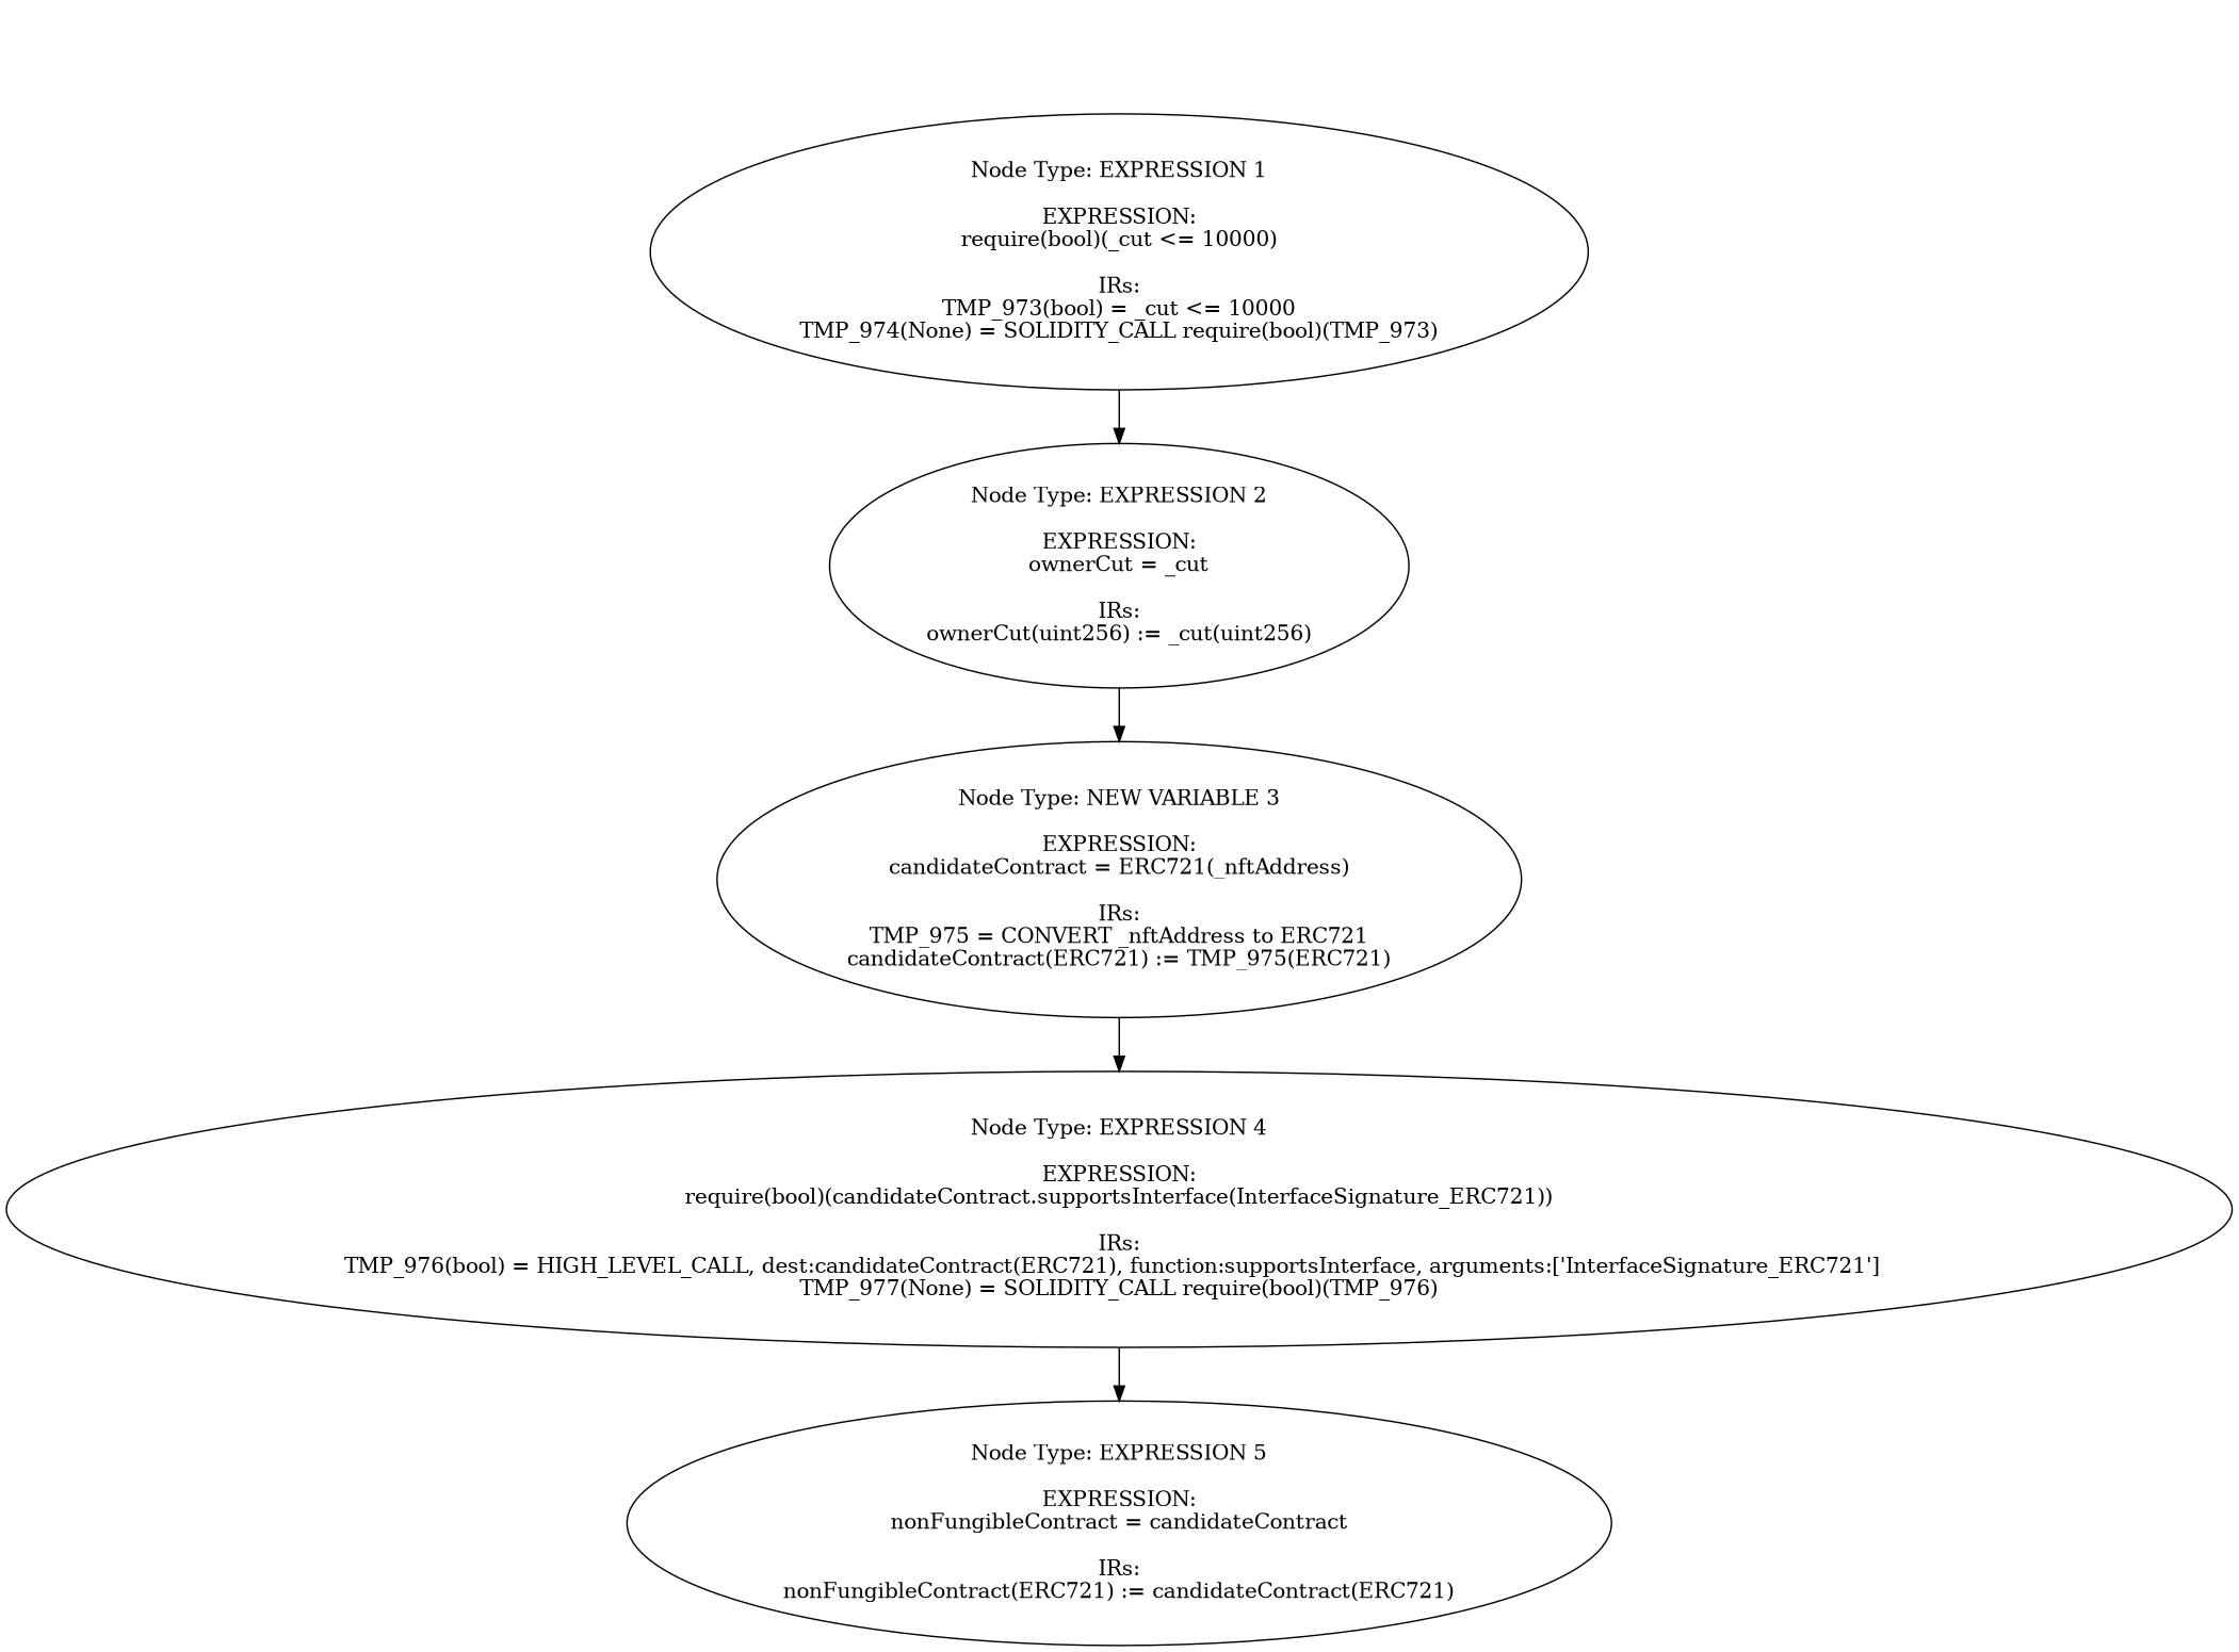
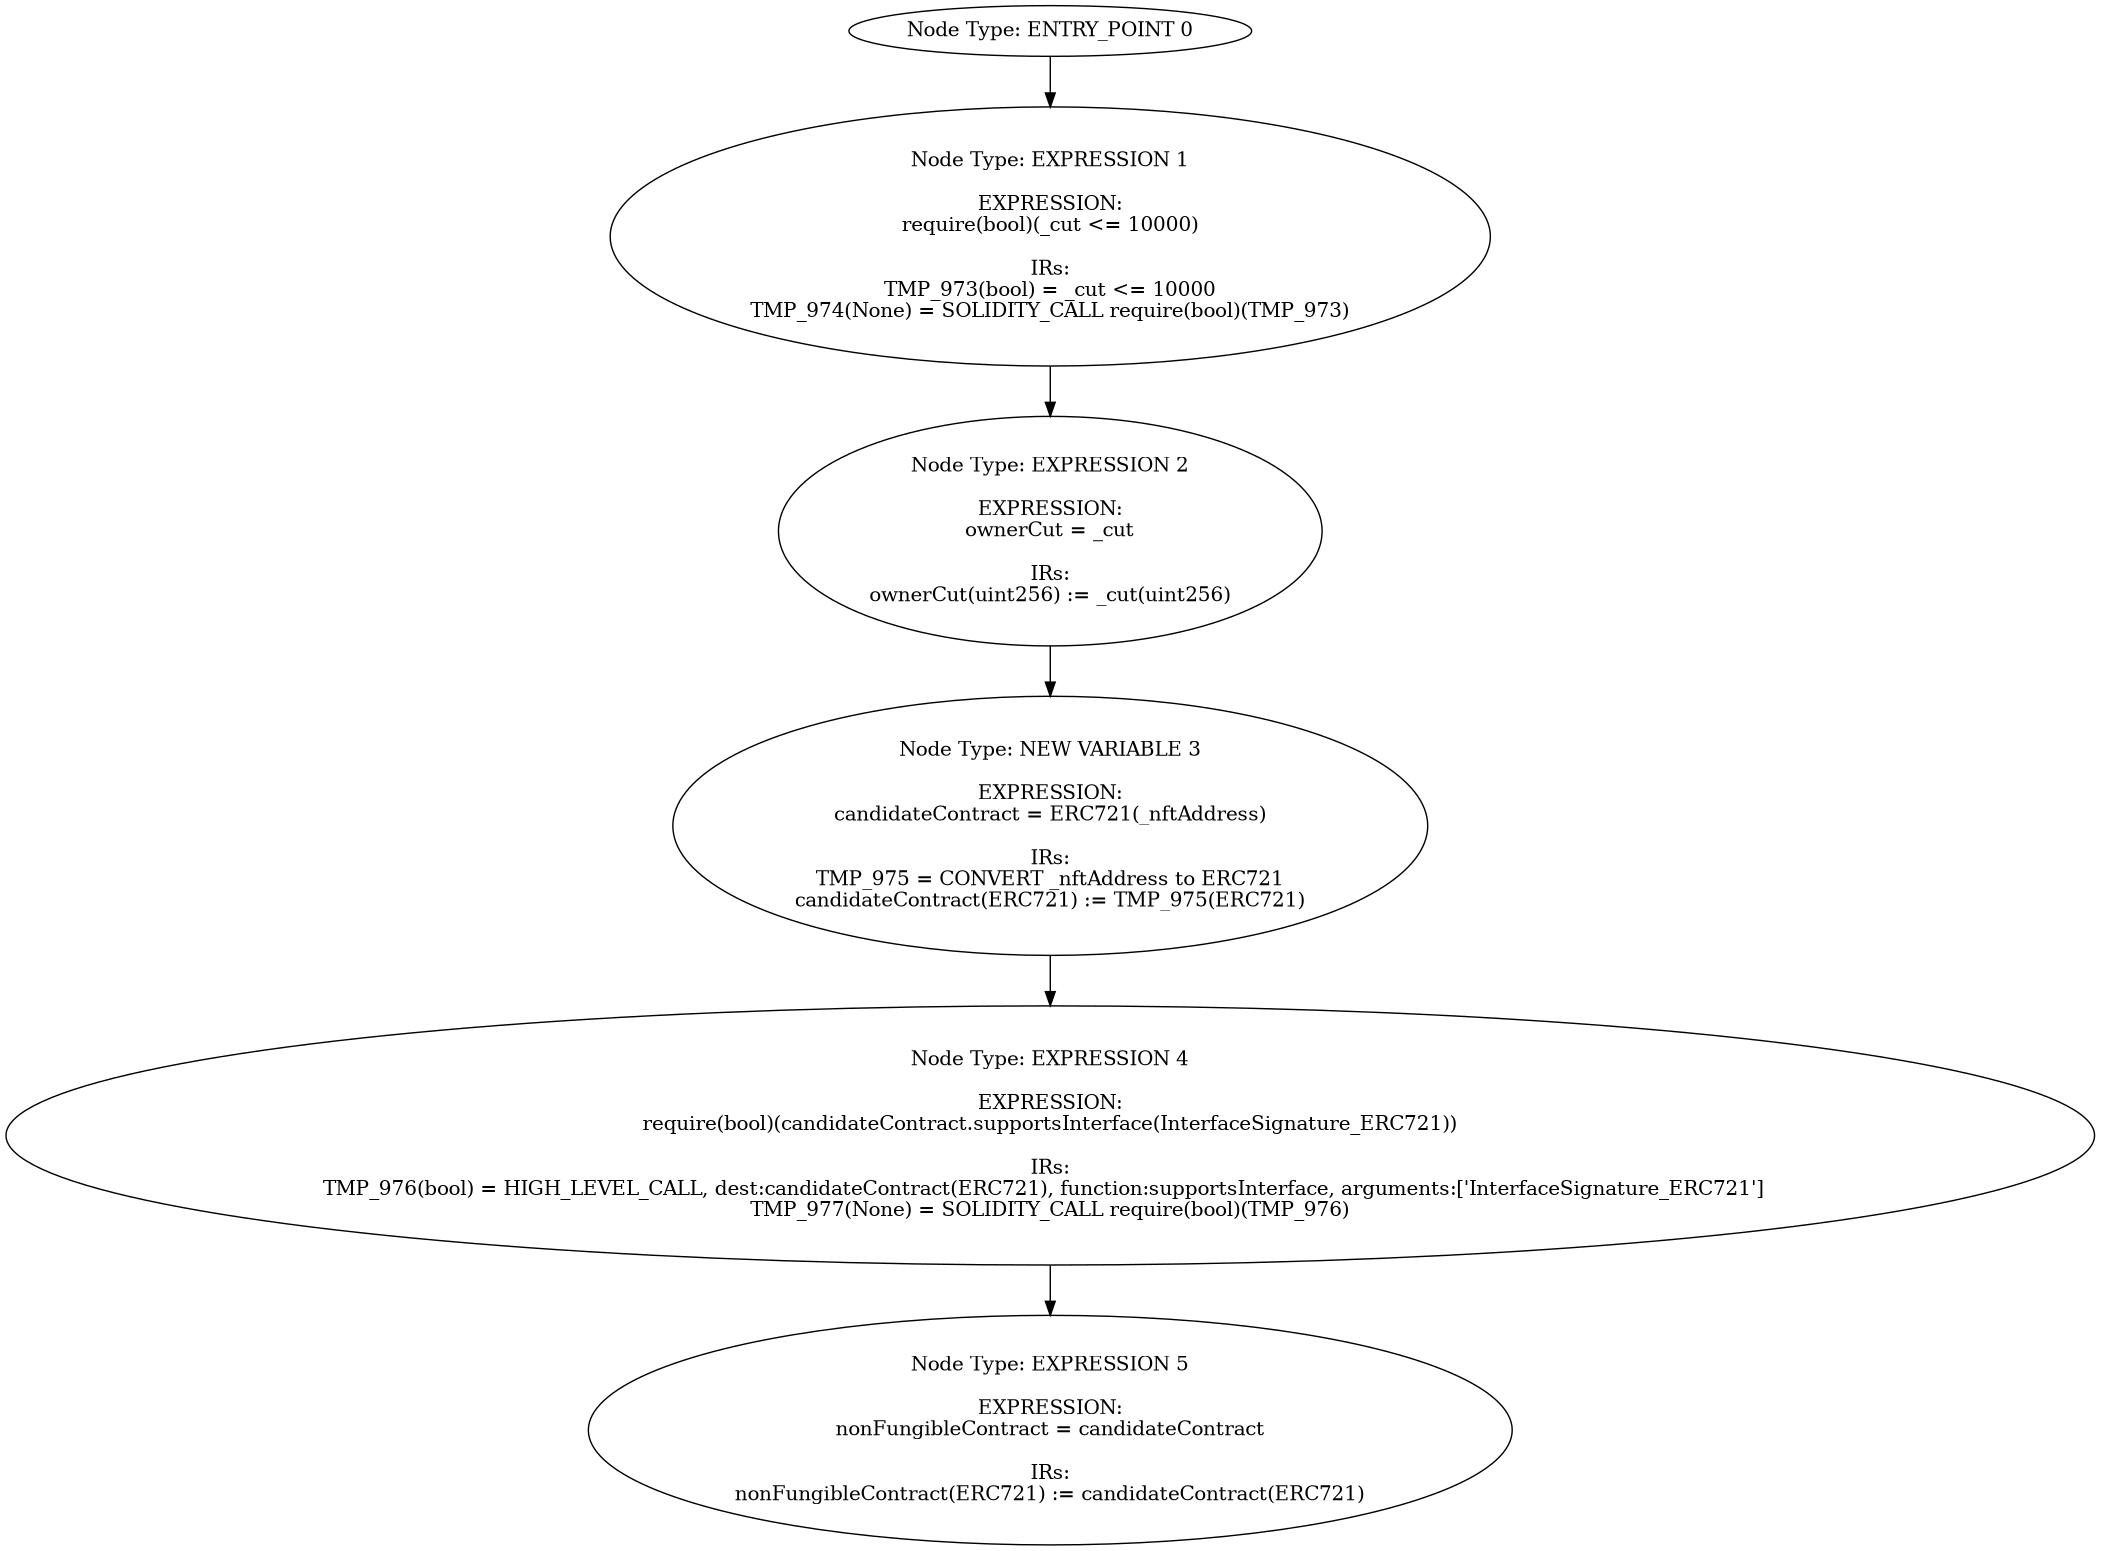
  digraph {
+   n1 [label="Node Type: ENTRY_POINT 0\n"]
    n2 [label="Node Type: EXPRESSION 1\n\nEXPRESSION:\nrequire(bool)(_cut <= 10000)\n\nIRs:\nTMP_973(bool) = _cut <= 10000\nTMP_974(None) = SOLIDITY_CALL require(bool)(TMP_973)"]
    n3 [label="Node Type: EXPRESSION 2\n\nEXPRESSION:\nownerCut = _cut\n\nIRs:\nownerCut(uint256) := _cut(uint256)"]
    n4 [label="Node Type: NEW VARIABLE 3\n\nEXPRESSION:\ncandidateContract = ERC721(_nftAddress)\n\nIRs:\nTMP_975 = CONVERT _nftAddress to ERC721\ncandidateContract(ERC721) := TMP_975(ERC721)"]
    n5 [label="Node Type: EXPRESSION 4\n\nEXPRESSION:\nrequire(bool)(candidateContract.supportsInterface(InterfaceSignature_ERC721))\n\nIRs:\nTMP_976(bool) = HIGH_LEVEL_CALL, dest:candidateContract(ERC721), function:supportsInterface, arguments:['InterfaceSignature_ERC721']  \nTMP_977(None) = SOLIDITY_CALL require(bool)(TMP_976)"]
    n6 [label="Node Type: EXPRESSION 5\n\nEXPRESSION:\nnonFungibleContract = candidateContract\n\nIRs:\nnonFungibleContract(ERC721) := candidateContract(ERC721)"]
+   n1 -> n2
    n2 -> n3
    n3 -> n4
    n4 -> n5
    n5 -> n6
  }
